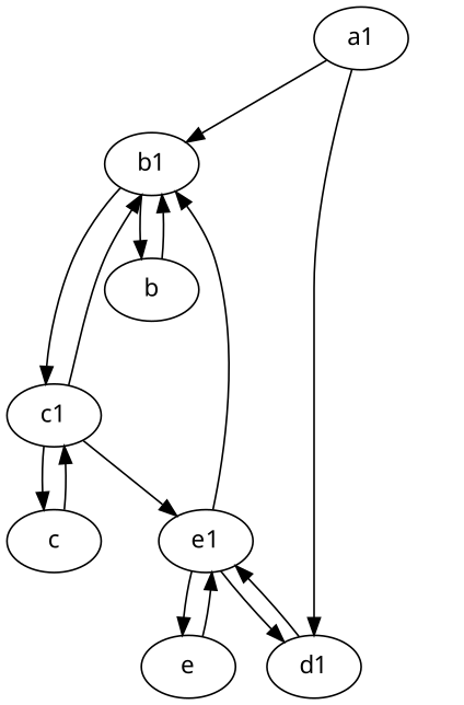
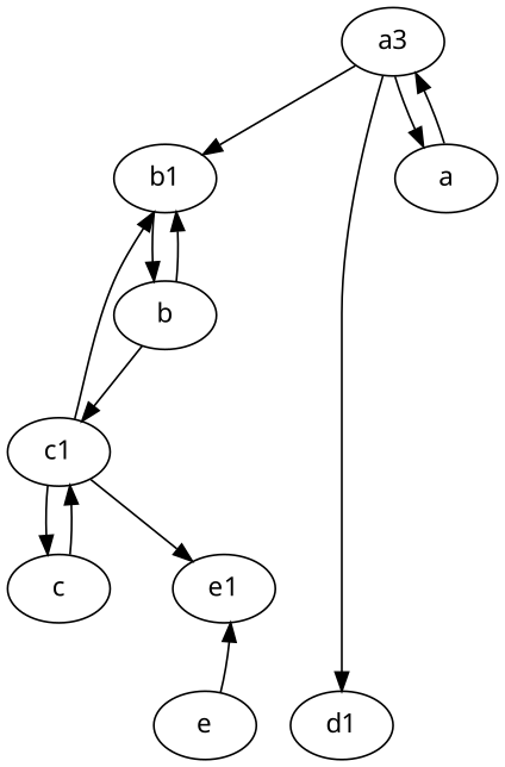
  digraph {
    fontname="Noto Sans"
    node [fontname="Noto Sans"]
    edge [fontname="Noto Sans"]
    b1
    c1
    b
    c
    e1
-   a1
+   a1 [label=a3]
    d1
+   a
    e
-   b1 -> c1
+   b -> c1
    b1 -> b
    c1 -> b1
    c1 -> c
    c1 -> e1
    b -> b1
    c -> c1
-   e1 -> b1
-   e1 -> d1
-   e1 -> e
    a1 -> b1
    a1 -> d1
-   d1 -> e1
+   a1 -> a
+   a -> a1
    e -> e1
  }
